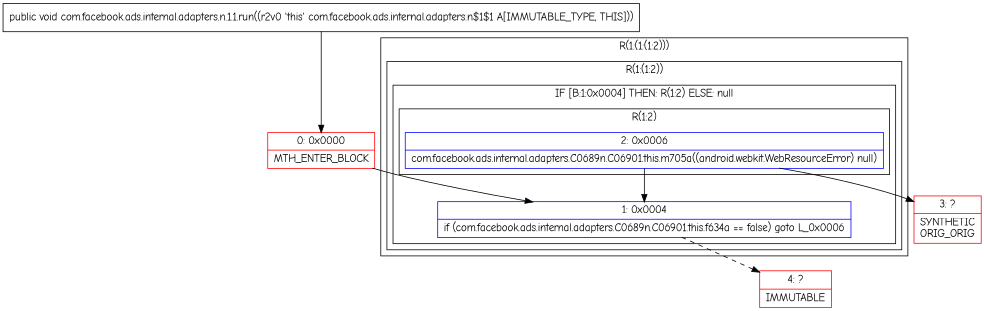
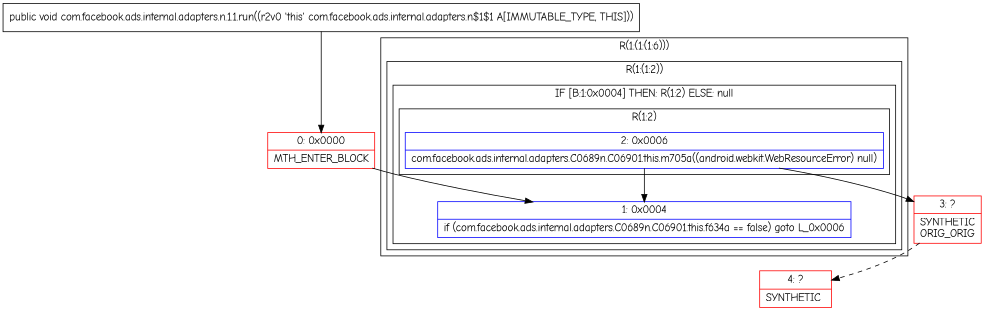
  digraph {
    fontname="Comic Neue"
    node [color=red fontname="Comic Neue" shape=record]
    edge [fontname="Comic Neue"]
    n1 [color=blue label="{2\:\ 0x0006|com.facebook.ads.internal.adapters.C0689n.C06901.this.m705a((android.webkit.WebResourceError) null)\l}"]
    n2 [color=blue label="{1\:\ 0x0004|if (com.facebook.ads.internal.adapters.C0689n.C06901.this.f634a == false) goto L_0x0006\l}"]
    n3 [label="{3\:\ ?|SYNTHETIC\lORIG_ORIG\l}"]
-   n4 [label="{4\:\ ?|IMMUTABLE\l}"]
+   n4 [label="{4\:\ ?|SYNTHETIC\l}"]
    n5 [label="{0\:\ 0x0000|MTH_ENTER_BLOCK\l}"]
    n6 [label="{public void com.facebook.ads.internal.adapters.n.1.1.run((r2v0 'this' com.facebook.ads.internal.adapters.n$1$1 A[IMMUTABLE_TYPE, THIS])) }" color=""]
    subgraph cluster_1 {
-     label="R(1:(1:(1:2)))"
+     label="R(1:(1:(1:6)))"
      subgraph cluster_2 {
        label="R(1:(1:2))"
        subgraph cluster_3 {
          label="IF [B:1:0x0004] THEN: R(1:2) ELSE: null"
          n2
          subgraph cluster_4 {
            label="R(1:2)"
            n1
          }
        }
      }
    }
    n1 -> n2
    n1 -> n3
-   n2 -> n4 [style=dashed]
+   n3 -> n4 [style=dashed]
    n5 -> n2
    n6 -> n5
  }
